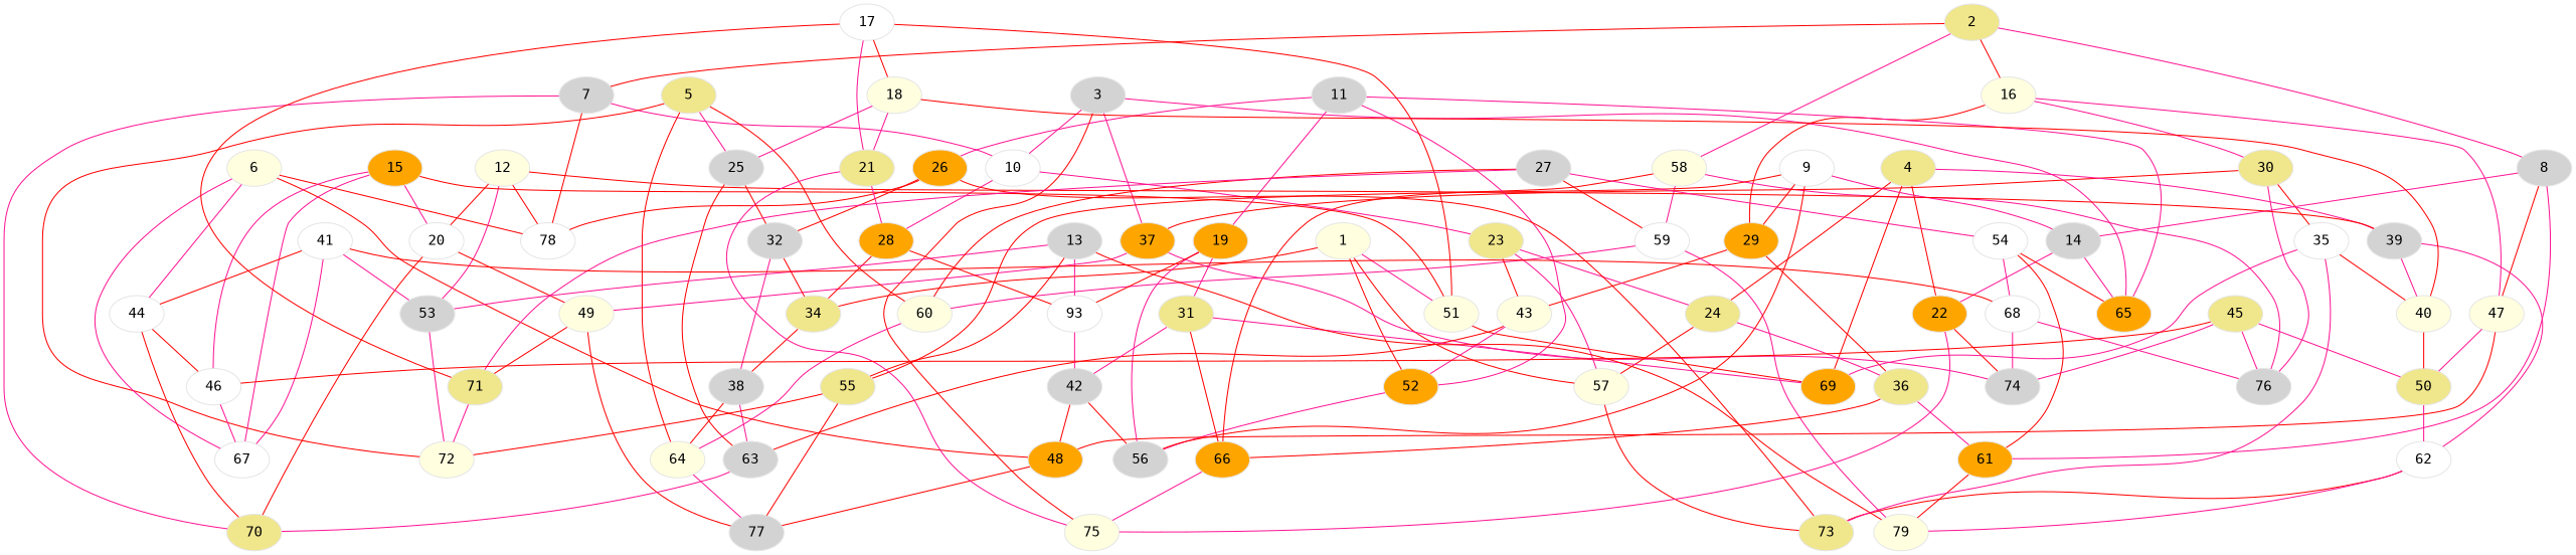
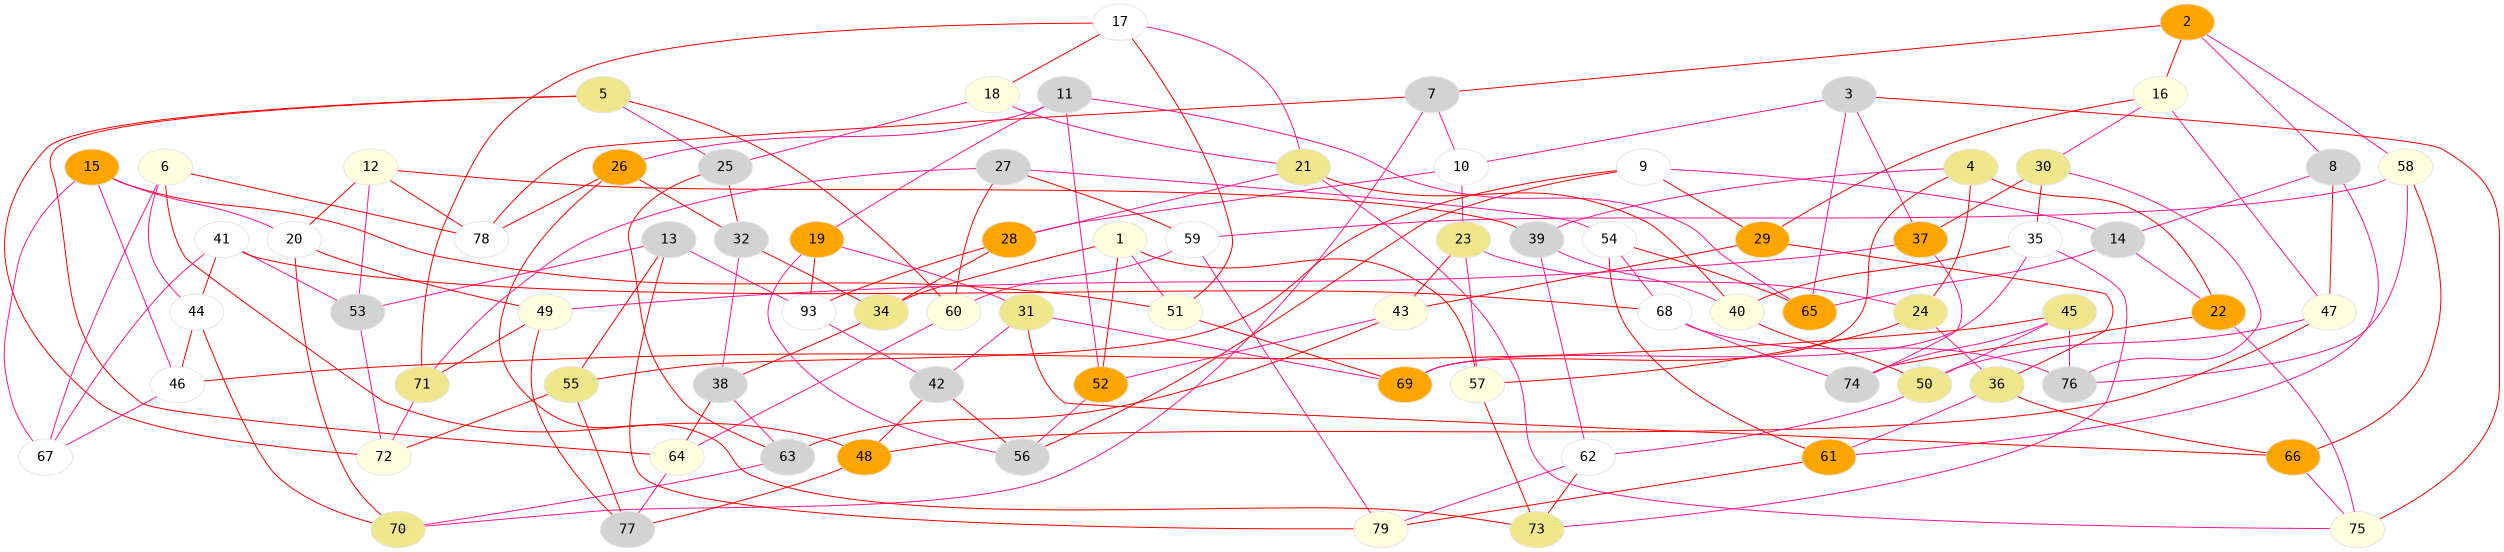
  graph {
    fontname="DejaVu Sans Mono"
    node [color=gray90 fillcolor=lightgrey fontname="DejaVu Sans Mono" style=filled]
    edge [color=deeppink fontname="DejaVu Sans Mono"]
    1 [fillcolor=lightyellow]
    34 [fillcolor=khaki]
    51 [fillcolor=lightyellow]
    52 [fillcolor=orange]
    57 [fillcolor=lightyellow]
    38
    69 [fillcolor=orange]
    56
    73 [fillcolor=khaki]
-   2 [fillcolor=khaki]
+   2 [fillcolor=orange]
    7
    8
    16 [fillcolor=lightyellow]
    58 [fillcolor=lightyellow]
    10 [fillcolor=white]
    78 [fillcolor=white]
    70 [fillcolor=khaki]
    14
    47 [fillcolor=lightyellow]
    61 [fillcolor=orange]
    29 [fillcolor=orange]
    30 [fillcolor=khaki]
    59 [fillcolor=white]
    76
    66 [fillcolor=orange]
    3
    37 [fillcolor=orange]
    65 [fillcolor=orange]
    75 [fillcolor=lightyellow]
    23 [fillcolor=khaki]
    28 [fillcolor=orange]
    49 [fillcolor=lightyellow]
    74
    4 [fillcolor=khaki]
    22 [fillcolor=orange]
    24 [fillcolor=khaki]
    39
    36 [fillcolor=khaki]
    40 [fillcolor=lightyellow]
    62 [fillcolor=white]
    5 [fillcolor=khaki]
    25
    60 [fillcolor=lightyellow]
    64 [fillcolor=lightyellow]
    72 [fillcolor=lightyellow]
    32
    63
    77
    6 [fillcolor=lightyellow]
    44 [fillcolor=white]
    48 [fillcolor=orange]
    67 [fillcolor=white]
    46 [fillcolor=white]
    50 [fillcolor=khaki]
    79 [fillcolor=lightyellow]
    9 [fillcolor=white]
    55 [fillcolor=khaki]
    43 [fillcolor=lightyellow]
    n59 [fillcolor=white label=93]
    11
    19 [fillcolor=orange]
    26 [fillcolor=orange]
    31 [fillcolor=khaki]
    12 [fillcolor=lightyellow]
    20 [fillcolor=white]
    53
    13
    42
    15 [fillcolor=orange]
    35 [fillcolor=white]
    17 [fillcolor=white]
    18 [fillcolor=lightyellow]
    21 [fillcolor=khaki]
    71 [fillcolor=khaki]
    27
    54 [fillcolor=white]
    68 [fillcolor=white]
    41 [fillcolor=white]
    45 [fillcolor=khaki]
    1 -- 34 [color=red]
    1 -- 51
    1 -- 52 [color=red]
    1 -- 57 [color=red]
    34 -- 38 [color=red]
    51 -- 69 [color=red]
    52 -- 56
    57 -- 73 [color=red]
    38 -- 64 [color=red]
    38 -- 63
    2 -- 7 [color=red]
    2 -- 8
    2 -- 16 [color=red]
    2 -- 58
    7 -- 10
    7 -- 78 [color=red]
    7 -- 70
    8 -- 14
    8 -- 47 [color=red]
    8 -- 61
    16 -- 47
    16 -- 29 [color=red]
    16 -- 30
    58 -- 59
    58 -- 76
    58 -- 66 [color=red]
    10 -- 23
    10 -- 28
    14 -- 65
    14 -- 22
    47 -- 48 [color=red]
    47 -- 50
    61 -- 79 [color=red]
    29 -- 36 [color=red]
    29 -- 43 [color=red]
    30 -- 76
    30 -- 37 [color=red]
    30 -- 35 [color=red]
    59 -- 60
    59 -- 79
    66 -- 75
    3 -- 10
    3 -- 37
    3 -- 65
    3 -- 75 [color=red]
    37 -- 49
    37 -- 74
    23 -- 57
    23 -- 24
    23 -- 43 [color=red]
    28 -- 34 [color=red]
    28 -- n59 [color=red]
    49 -- 77 [color=red]
    49 -- 71 [color=red]
    4 -- 69 [color=red]
    4 -- 22 [color=red]
    4 -- 24 [color=red]
    4 -- 39
    22 -- 75
    22 -- 74 [color=red]
    24 -- 57 [color=red]
    24 -- 36
    39 -- 40
    39 -- 62
    36 -- 61
    36 -- 66 [color=red]
    40 -- 50 [color=red]
    62 -- 73 [color=red]
    62 -- 79
    5 -- 25
    5 -- 60 [color=red]
    5 -- 64 [color=red]
    5 -- 72 [color=red]
    25 -- 32 [color=red]
    25 -- 63 [color=red]
    60 -- 64
    64 -- 77
    32 -- 34 [color=red]
    32 -- 38
    63 -- 70
    6 -- 78 [color=red]
    6 -- 44
    6 -- 48 [color=red]
    6 -- 67
    44 -- 70 [color=red]
    44 -- 46 [color=red]
    48 -- 77 [color=red]
    46 -- 67
    50 -- 62
    9 -- 56 [color=red]
    9 -- 14
    9 -- 29 [color=red]
    9 -- 55 [color=red]
    55 -- 72 [color=red]
    55 -- 77 [color=red]
    43 -- 52
    43 -- 63 [color=red]
    n59 -- 42
    11 -- 52
    11 -- 65
    11 -- 19
    11 -- 26
    19 -- 56
    19 -- n59 [color=red]
    19 -- 31
    26 -- 73 [color=red]
    26 -- 78 [color=red]
    26 -- 32 [color=red]
    31 -- 69
    31 -- 66 [color=red]
    31 -- 42
    12 -- 78 [color=red]
    12 -- 39 [color=red]
    12 -- 20 [color=red]
    12 -- 53
    20 -- 70 [color=red]
    20 -- 49 [color=red]
    53 -- 72
    13 -- 79 [color=red]
    13 -- 55 [color=red]
    13 -- n59
    13 -- 53
    42 -- 56 [color=red]
    42 -- 48 [color=red]
    15 -- 51 [color=red]
    15 -- 67
    15 -- 46
    15 -- 20
    35 -- 69
    35 -- 73
    35 -- 40 [color=red]
    17 -- 51 [color=red]
    17 -- 18 [color=red]
    17 -- 21
    17 -- 71 [color=red]
-   18 -- 40 [color=red]
+   21 -- 40 [color=red]
    18 -- 25
    18 -- 21
    21 -- 75
    21 -- 28
    71 -- 72
    27 -- 59 [color=red]
    27 -- 60 [color=red]
    27 -- 71
    27 -- 54
    54 -- 61 [color=red]
    54 -- 65 [color=red]
    54 -- 68
    68 -- 76
    68 -- 74
    41 -- 44 [color=red]
    41 -- 67
    41 -- 53
    41 -- 68 [color=red]
    45 -- 76
    45 -- 74
    45 -- 46 [color=red]
    45 -- 50
  }
